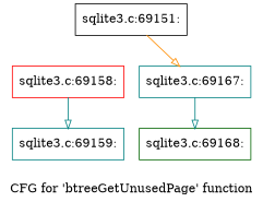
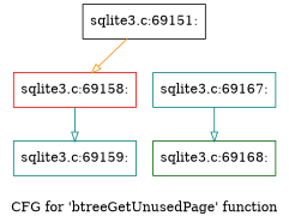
  digraph {
    label="CFG for 'btreeGetUnusedPage' function"
    node [color=teal shape=record]
    edge [arrowhead=onormal color=teal]
    n1 [color=black label="{sqlite3.c:69151:}"]
    n2 [color=red label="{sqlite3.c:69158:}"]
    n3 [label="{sqlite3.c:69159:}"]
    n4 [label="{sqlite3.c:69167:}"]
    n5 [color=darkgreen label="{sqlite3.c:69168:}"]
-   n1 -> n4 [color=darkorange]
+   n1 -> n2 [color=darkorange]
    n2 -> n3
    n4 -> n5
  }
